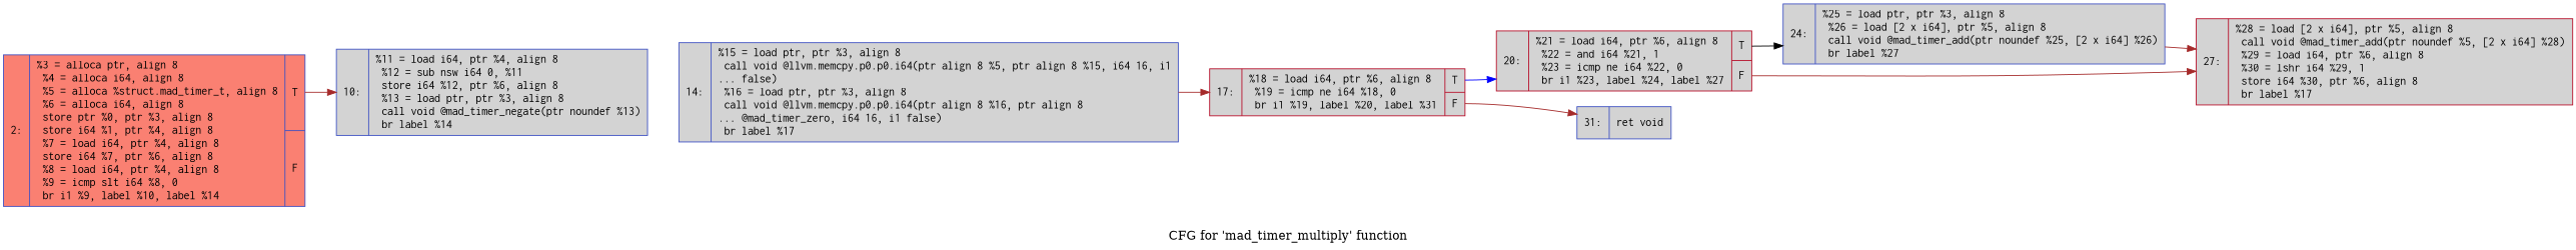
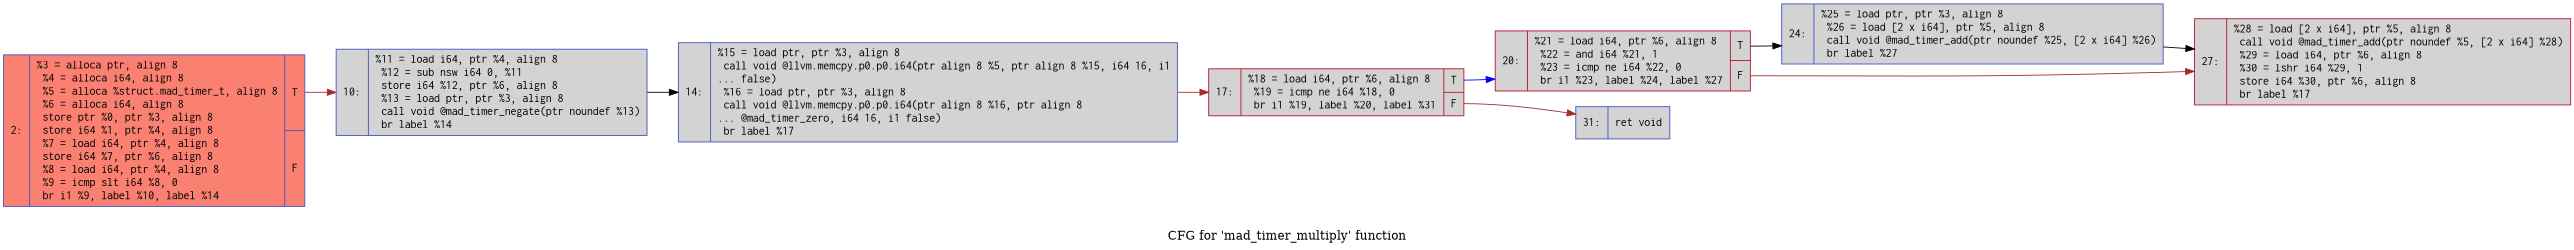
  digraph {
    label="CFG for 'mad_timer_multiply' function"
    rankdir=LR
    node [color="#3d50c3ff" fillcolor=lightgrey fontname=Courier shape=record style=filled]
    edge [color=brown]
    n1 [fillcolor=salmon label="{2:\l|  %3 = alloca ptr, align 8\l  %4 = alloca i64, align 8\l  %5 = alloca %struct.mad_timer_t, align 8\l  %6 = alloca i64, align 8\l  store ptr %0, ptr %3, align 8\l  store i64 %1, ptr %4, align 8\l  %7 = load i64, ptr %4, align 8\l  store i64 %7, ptr %6, align 8\l  %8 = load i64, ptr %4, align 8\l  %9 = icmp slt i64 %8, 0\l  br i1 %9, label %10, label %14\l|{<s0>T|<s1>F}}"]
    n2 [label="{10:\l|  %11 = load i64, ptr %4, align 8\l  %12 = sub nsw i64 0, %11\l  store i64 %12, ptr %6, align 8\l  %13 = load ptr, ptr %3, align 8\l  call void @mad_timer_negate(ptr noundef %13)\l  br label %14\l}"]
    n3 [label="{14:\l|  %15 = load ptr, ptr %3, align 8\l  call void @llvm.memcpy.p0.p0.i64(ptr align 8 %5, ptr align 8 %15, i64 16, i1\l... false)\l  %16 = load ptr, ptr %3, align 8\l  call void @llvm.memcpy.p0.p0.i64(ptr align 8 %16, ptr align 8\l... @mad_timer_zero, i64 16, i1 false)\l  br label %17\l}"]
    n4 [color="#b70d28ff" label="{17:\l|  %18 = load i64, ptr %6, align 8\l  %19 = icmp ne i64 %18, 0\l  br i1 %19, label %20, label %31\l|{<s0>T|<s1>F}}"]
    n5 [color="#b70d28ff" label="{20:\l|  %21 = load i64, ptr %6, align 8\l  %22 = and i64 %21, 1\l  %23 = icmp ne i64 %22, 0\l  br i1 %23, label %24, label %27\l|{<s0>T|<s1>F}}"]
    n6 [label="{31:\l|  ret void\l}"]
    n7 [label="{24:\l|  %25 = load ptr, ptr %3, align 8\l  %26 = load [2 x i64], ptr %5, align 8\l  call void @mad_timer_add(ptr noundef %25, [2 x i64] %26)\l  br label %27\l}"]
    n8 [color="#b70d28ff" label="{27:\l|  %28 = load [2 x i64], ptr %5, align 8\l  call void @mad_timer_add(ptr noundef %5, [2 x i64] %28)\l  %29 = load i64, ptr %6, align 8\l  %30 = lshr i64 %29, 1\l  store i64 %30, ptr %6, align 8\l  br label %17\l}"]
    n1 -> n2 [tailport=s0]
+   n2 -> n3 [color=black]
    n3 -> n4
    n4 -> n5 [color=blue tailport=s0]
    n4 -> n6 [tailport=s1]
    n5 -> n7 [color=black tailport=s0]
    n5 -> n8 [tailport=s1]
-   n7 -> n8
+   n7 -> n8 [color=black]
  }
